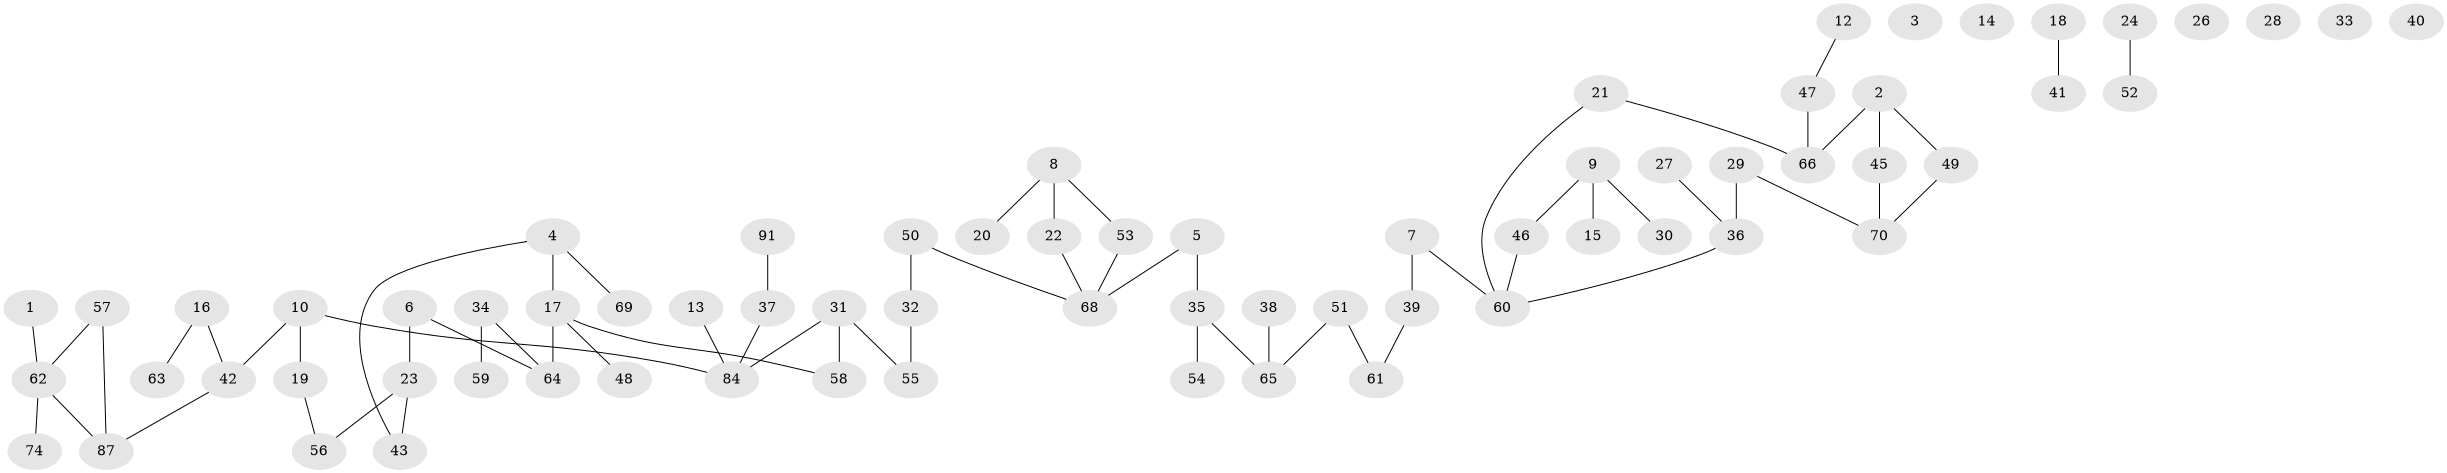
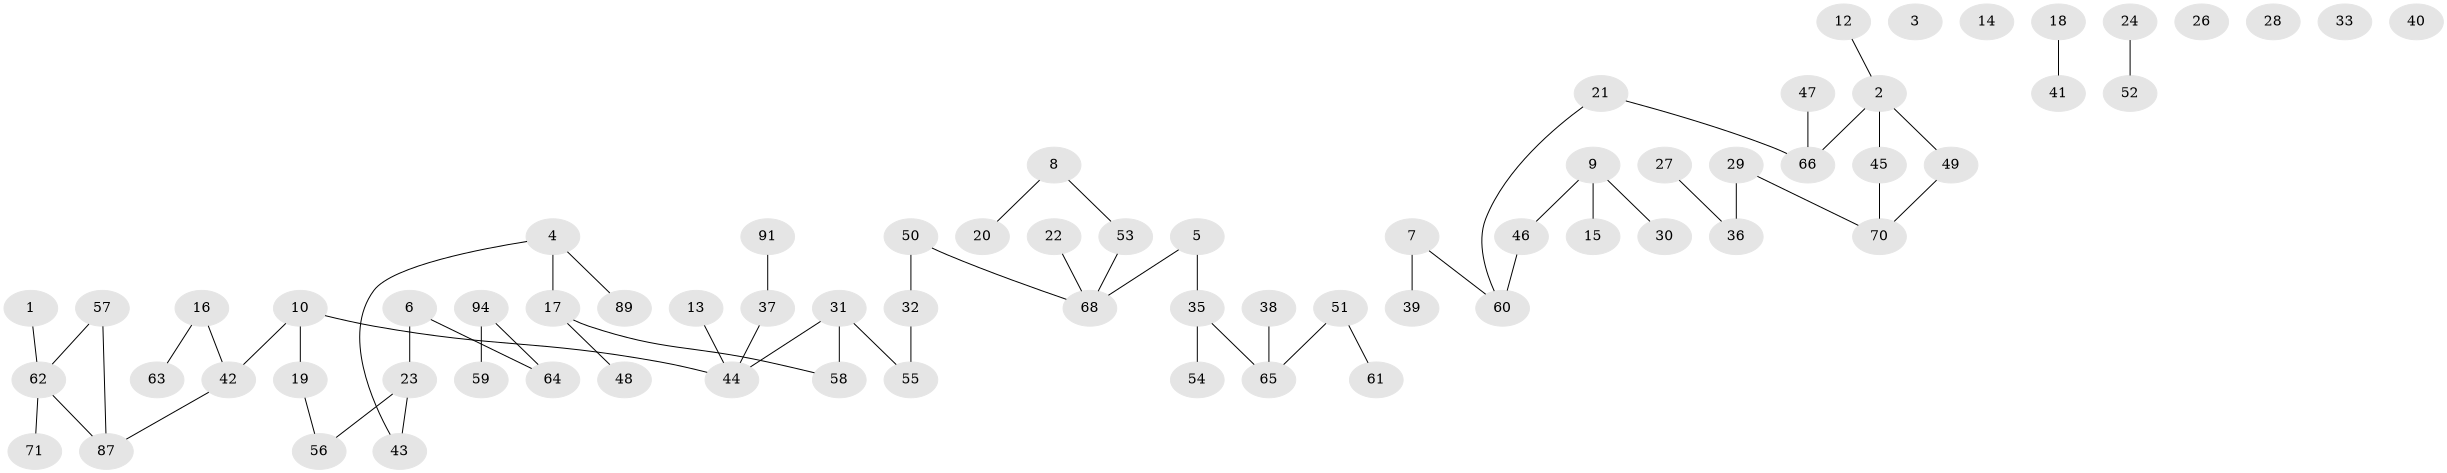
  graph {
    node [color=gray90 style=filled]
    1
    62
    n3 [label=87]
-   71 [label=74]
+   71
    2
    45
    49
    66
    70
    3
    4
    17
    43
-   69
+   69 [label=89]
    64
    48
    58
    5
    35
    68
    54
    65
    6
    23
    56
    7
    39
    60
    61
    8
    20
    22
    53
    9
    15
    30
    46
    10
    19
    42
-   44 [label=84]
+   44
    n42 [label=91]
    37
    12
    47
    13
    14
    16
    63
    18
    41
    21
    24
    52
    26
    27
    36
    28
    29
    31
    55
    32
    33
-   34
+   34 [label=94]
    59
    38
    40
    50
    51
    57
    1 -- 62
    62 -- n3
    62 -- 71
    2 -- 45
    2 -- 49
    2 -- 66
    45 -- 70
    49 -- 70
    4 -- 17
    4 -- 43
    4 -- 69
-   17 -- 64
    17 -- 48
    17 -- 58
    5 -- 35
    5 -- 68
    35 -- 54
    35 -- 65
    6 -- 64
    6 -- 23
    23 -- 43
    23 -- 56
    7 -- 39
    7 -- 60
-   39 -- 61
    8 -- 20
-   8 -- 22
    8 -- 53
    22 -- 68
    53 -- 68
    9 -- 15
    9 -- 30
    9 -- 46
    46 -- 60
    10 -- 19
    10 -- 42
    10 -- 44
    19 -- 56
    42 -- n3
    n42 -- 37
    37 -- 44
-   12 -- 47
+   12 -- 2
    47 -- 66
    13 -- 44
    16 -- 42
    16 -- 63
    18 -- 41
    21 -- 66
    21 -- 60
    24 -- 52
    27 -- 36
-   36 -- 60
    29 -- 70
    29 -- 36
    31 -- 58
    31 -- 44
    31 -- 55
    32 -- 55
    34 -- 64
    34 -- 59
    38 -- 65
    50 -- 68
    50 -- 32
    51 -- 65
    51 -- 61
    57 -- 62
    57 -- n3
  }
